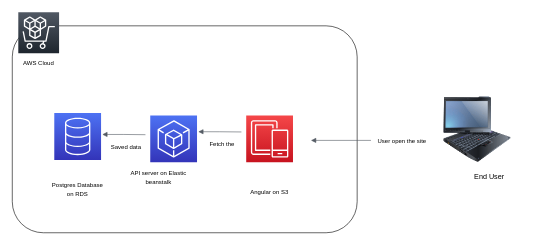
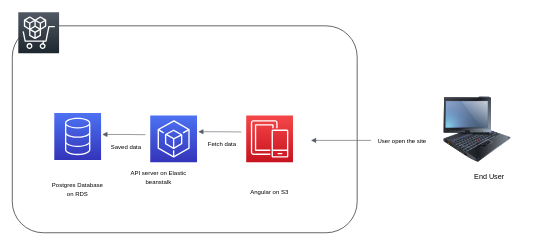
  <mxCell id="0" />
  <mxCell id="1" parent="0" />
  <mxCell id="2" value="" style="image;html=1;image=img/lib/clip_art/computers/IBM_Tablet_128x128.png" vertex="1" parent="1"><mxGeometry x="720" y="160" width="150" height="110" as="geometry" /></mxCell>
  <mxCell id="3" value="End User" style="text;html=1;strokeColor=none;fillColor=none;align=center;verticalAlign=middle;whiteSpace=wrap;rounded=0;" vertex="1" parent="1"><mxGeometry x="777.5" y="280" width="75" height="30" as="geometry" /></mxCell>
  <mxCell id="4" value="" style="rounded=1;whiteSpace=wrap;html=1;" vertex="1" parent="1"><mxGeometry x="20" y="42.5" width="575" height="345" as="geometry" /></mxCell>
  <mxCell id="5" value="" style="sketch=0;points=[[0,0,0],[0.25,0,0],[0.5,0,0],[0.75,0,0],[1,0,0],[0,1,0],[0.25,1,0],[0.5,1,0],[0.75,1,0],[1,1,0],[0,0.25,0],[0,0.5,0],[0,0.75,0],[1,0.25,0],[1,0.5,0],[1,0.75,0]];outlineConnect=0;fontColor=#232F3E;gradientColor=#4D72F3;gradientDirection=north;fillColor=#3334B9;strokeColor=#ffffff;dashed=0;verticalLabelPosition=bottom;verticalAlign=top;align=center;html=1;fontSize=12;fontStyle=0;aspect=fixed;shape=mxgraph.aws4.resourceIcon;resIcon=mxgraph.aws4.database;" vertex="1" parent="1"><mxGeometry x="90" y="188" width="78" height="78" as="geometry" /></mxCell>
  <mxCell id="6" value="" style="sketch=0;points=[[0,0,0],[0.25,0,0],[0.5,0,0],[0.75,0,0],[1,0,0],[0,1,0],[0.25,1,0],[0.5,1,0],[0.75,1,0],[1,1,0],[0,0.25,0],[0,0.5,0],[0,0.75,0],[1,0.25,0],[1,0.5,0],[1,0.75,0]];outlineConnect=0;fontColor=#232F3E;gradientColor=#4D72F3;gradientDirection=north;fillColor=#3334B9;strokeColor=#ffffff;dashed=0;verticalLabelPosition=bottom;verticalAlign=top;align=center;html=1;fontSize=12;fontStyle=0;aspect=fixed;shape=mxgraph.aws4.resourceIcon;resIcon=mxgraph.aws4.tools_and_sdks;" vertex="1" parent="1"><mxGeometry x="250" y="192" width="78" height="78" as="geometry" /></mxCell>
  <mxCell id="7" value="" style="sketch=0;points=[[0,0,0],[0.25,0,0],[0.5,0,0],[0.75,0,0],[1,0,0],[0,1,0],[0.25,1,0],[0.5,1,0],[0.75,1,0],[1,1,0],[0,0.25,0],[0,0.5,0],[0,0.75,0],[1,0.25,0],[1,0.5,0],[1,0.75,0]];outlineConnect=0;fontColor=#232F3E;gradientColor=#F54749;gradientDirection=north;fillColor=#C7131F;strokeColor=#ffffff;dashed=0;verticalLabelPosition=bottom;verticalAlign=top;align=center;html=1;fontSize=12;fontStyle=0;aspect=fixed;shape=mxgraph.aws4.resourceIcon;resIcon=mxgraph.aws4.mobile;" vertex="1" parent="1"><mxGeometry x="410" y="192" width="78" height="78" as="geometry" /></mxCell>
  <mxCell id="8" value="&lt;font style=&quot;font-size: 10px;&quot;&gt;User open the site&lt;/font&gt;" style="text;html=1;strokeColor=none;fillColor=none;align=center;verticalAlign=middle;whiteSpace=wrap;rounded=0;" vertex="1" parent="1"><mxGeometry x="620" y="219" width="100" height="30" as="geometry" /></mxCell>
  <mxCell id="9" value="&lt;font style=&quot;font-size: 10px;&quot;&gt;Angular on S3&lt;/font&gt;" style="text;html=1;strokeColor=none;fillColor=none;align=center;verticalAlign=middle;whiteSpace=wrap;rounded=0;" vertex="1" parent="1"><mxGeometry x="399" y="305" width="100" height="30" as="geometry" /></mxCell>
  <mxCell id="10" value="&lt;font style=&quot;font-size: 10px;&quot;&gt;API server on Elastic beanstalk&lt;/font&gt;" style="text;html=1;strokeColor=none;fillColor=none;align=center;verticalAlign=middle;whiteSpace=wrap;rounded=0;" vertex="1" parent="1"><mxGeometry x="214" y="280" width="100" height="30" as="geometry" /></mxCell>
  <mxCell id="11" value="&lt;span style=&quot;font-size: 10px;&quot;&gt;Postgres Database on RDS&lt;/span&gt;" style="text;html=1;strokeColor=none;fillColor=none;align=center;verticalAlign=middle;whiteSpace=wrap;rounded=0;" vertex="1" parent="1"><mxGeometry x="79" y="300" width="100" height="30" as="geometry" /></mxCell>
  <mxCell id="12" value="" style="edgeStyle=orthogonalEdgeStyle;html=1;endArrow=none;elbow=vertical;startArrow=block;startFill=1;strokeColor=#545B64;rounded=0;fontSize=10;" edge="1" parent="1"><mxGeometry width="100" relative="1" as="geometry"><mxPoint x="518" y="233.5" as="sourcePoint" /><mxPoint x="618" y="233.5" as="targetPoint" /><Array as="points"><mxPoint x="598" y="233.5" /><mxPoint x="598" y="233.5" /></Array></mxGeometry></mxCell>
  <mxCell id="13" value="" style="edgeStyle=orthogonalEdgeStyle;html=1;endArrow=none;elbow=vertical;startArrow=block;startFill=1;strokeColor=#545B64;rounded=0;fontSize=10;" edge="1" parent="1"><mxGeometry width="100" relative="1" as="geometry"><mxPoint x="170" y="223.64" as="sourcePoint" /><mxPoint x="242" y="224" as="targetPoint" /><Array as="points"><mxPoint x="206" y="224" /><mxPoint x="242" y="224" /></Array></mxGeometry></mxCell>
  <mxCell id="14" value="&lt;font style=&quot;font-size: 10px;&quot;&gt;Saved data&lt;/font&gt;" style="text;html=1;strokeColor=none;fillColor=none;align=center;verticalAlign=middle;whiteSpace=wrap;rounded=0;" vertex="1" parent="1"><mxGeometry x="160" y="230" width="100" height="30" as="geometry" /></mxCell>
  <mxCell id="15" value="" style="edgeStyle=orthogonalEdgeStyle;html=1;endArrow=none;elbow=vertical;startArrow=block;startFill=1;strokeColor=#545B64;rounded=0;fontSize=10;" edge="1" parent="1"><mxGeometry width="100" relative="1" as="geometry"><mxPoint x="330" y="219.07" as="sourcePoint" /><mxPoint x="402" y="219.43" as="targetPoint" /><Array as="points"><mxPoint x="366" y="219.43" /><mxPoint x="402" y="219.43" /></Array></mxGeometry></mxCell>
- <mxCell id="16" value="&lt;font style=&quot;font-size: 10px;&quot;&gt;Fetch the&lt;/font&gt;" style="text;html=1;strokeColor=none;fillColor=none;align=center;verticalAlign=middle;whiteSpace=wrap;rounded=0;" vertex="1" parent="1"><mxGeometry x="320" y="225.43" width="100" height="30" as="geometry" /></mxCell>
+ <mxCell id="16" value="&lt;font style=&quot;font-size: 10px;&quot;&gt;Fetch data&lt;/font&gt;" style="text;html=1;strokeColor=none;fillColor=none;align=center;verticalAlign=middle;whiteSpace=wrap;rounded=0;" vertex="1" parent="1"><mxGeometry x="320" y="225.43" width="100" height="30" as="geometry" /></mxCell>
  <mxCell id="17" value="" style="sketch=0;points=[[0,0,0],[0.25,0,0],[0.5,0,0],[0.75,0,0],[1,0,0],[0,1,0],[0.25,1,0],[0.5,1,0],[0.75,1,0],[1,1,0],[0,0.25,0],[0,0.5,0],[0,0.75,0],[1,0.25,0],[1,0.5,0],[1,0.75,0]];gradientDirection=north;outlineConnect=0;fontColor=#232F3E;gradientColor=#505863;fillColor=#1E262E;strokeColor=#ffffff;dashed=0;verticalLabelPosition=bottom;verticalAlign=top;align=center;html=1;fontSize=12;fontStyle=0;aspect=fixed;shape=mxgraph.aws4.resourceIcon;resIcon=mxgraph.aws4.marketplace;" vertex="1" parent="1"><mxGeometry x="30" y="20" width="68" height="68" as="geometry" /></mxCell>
- <mxCell id="18" value="AWS Cloud" style="text;html=1;strokeColor=none;fillColor=none;align=center;verticalAlign=middle;whiteSpace=wrap;rounded=0;fontSize=10;" vertex="1" parent="1"><mxGeometry x="34" y="90" width="60" height="30" as="geometry" /></mxCell>
